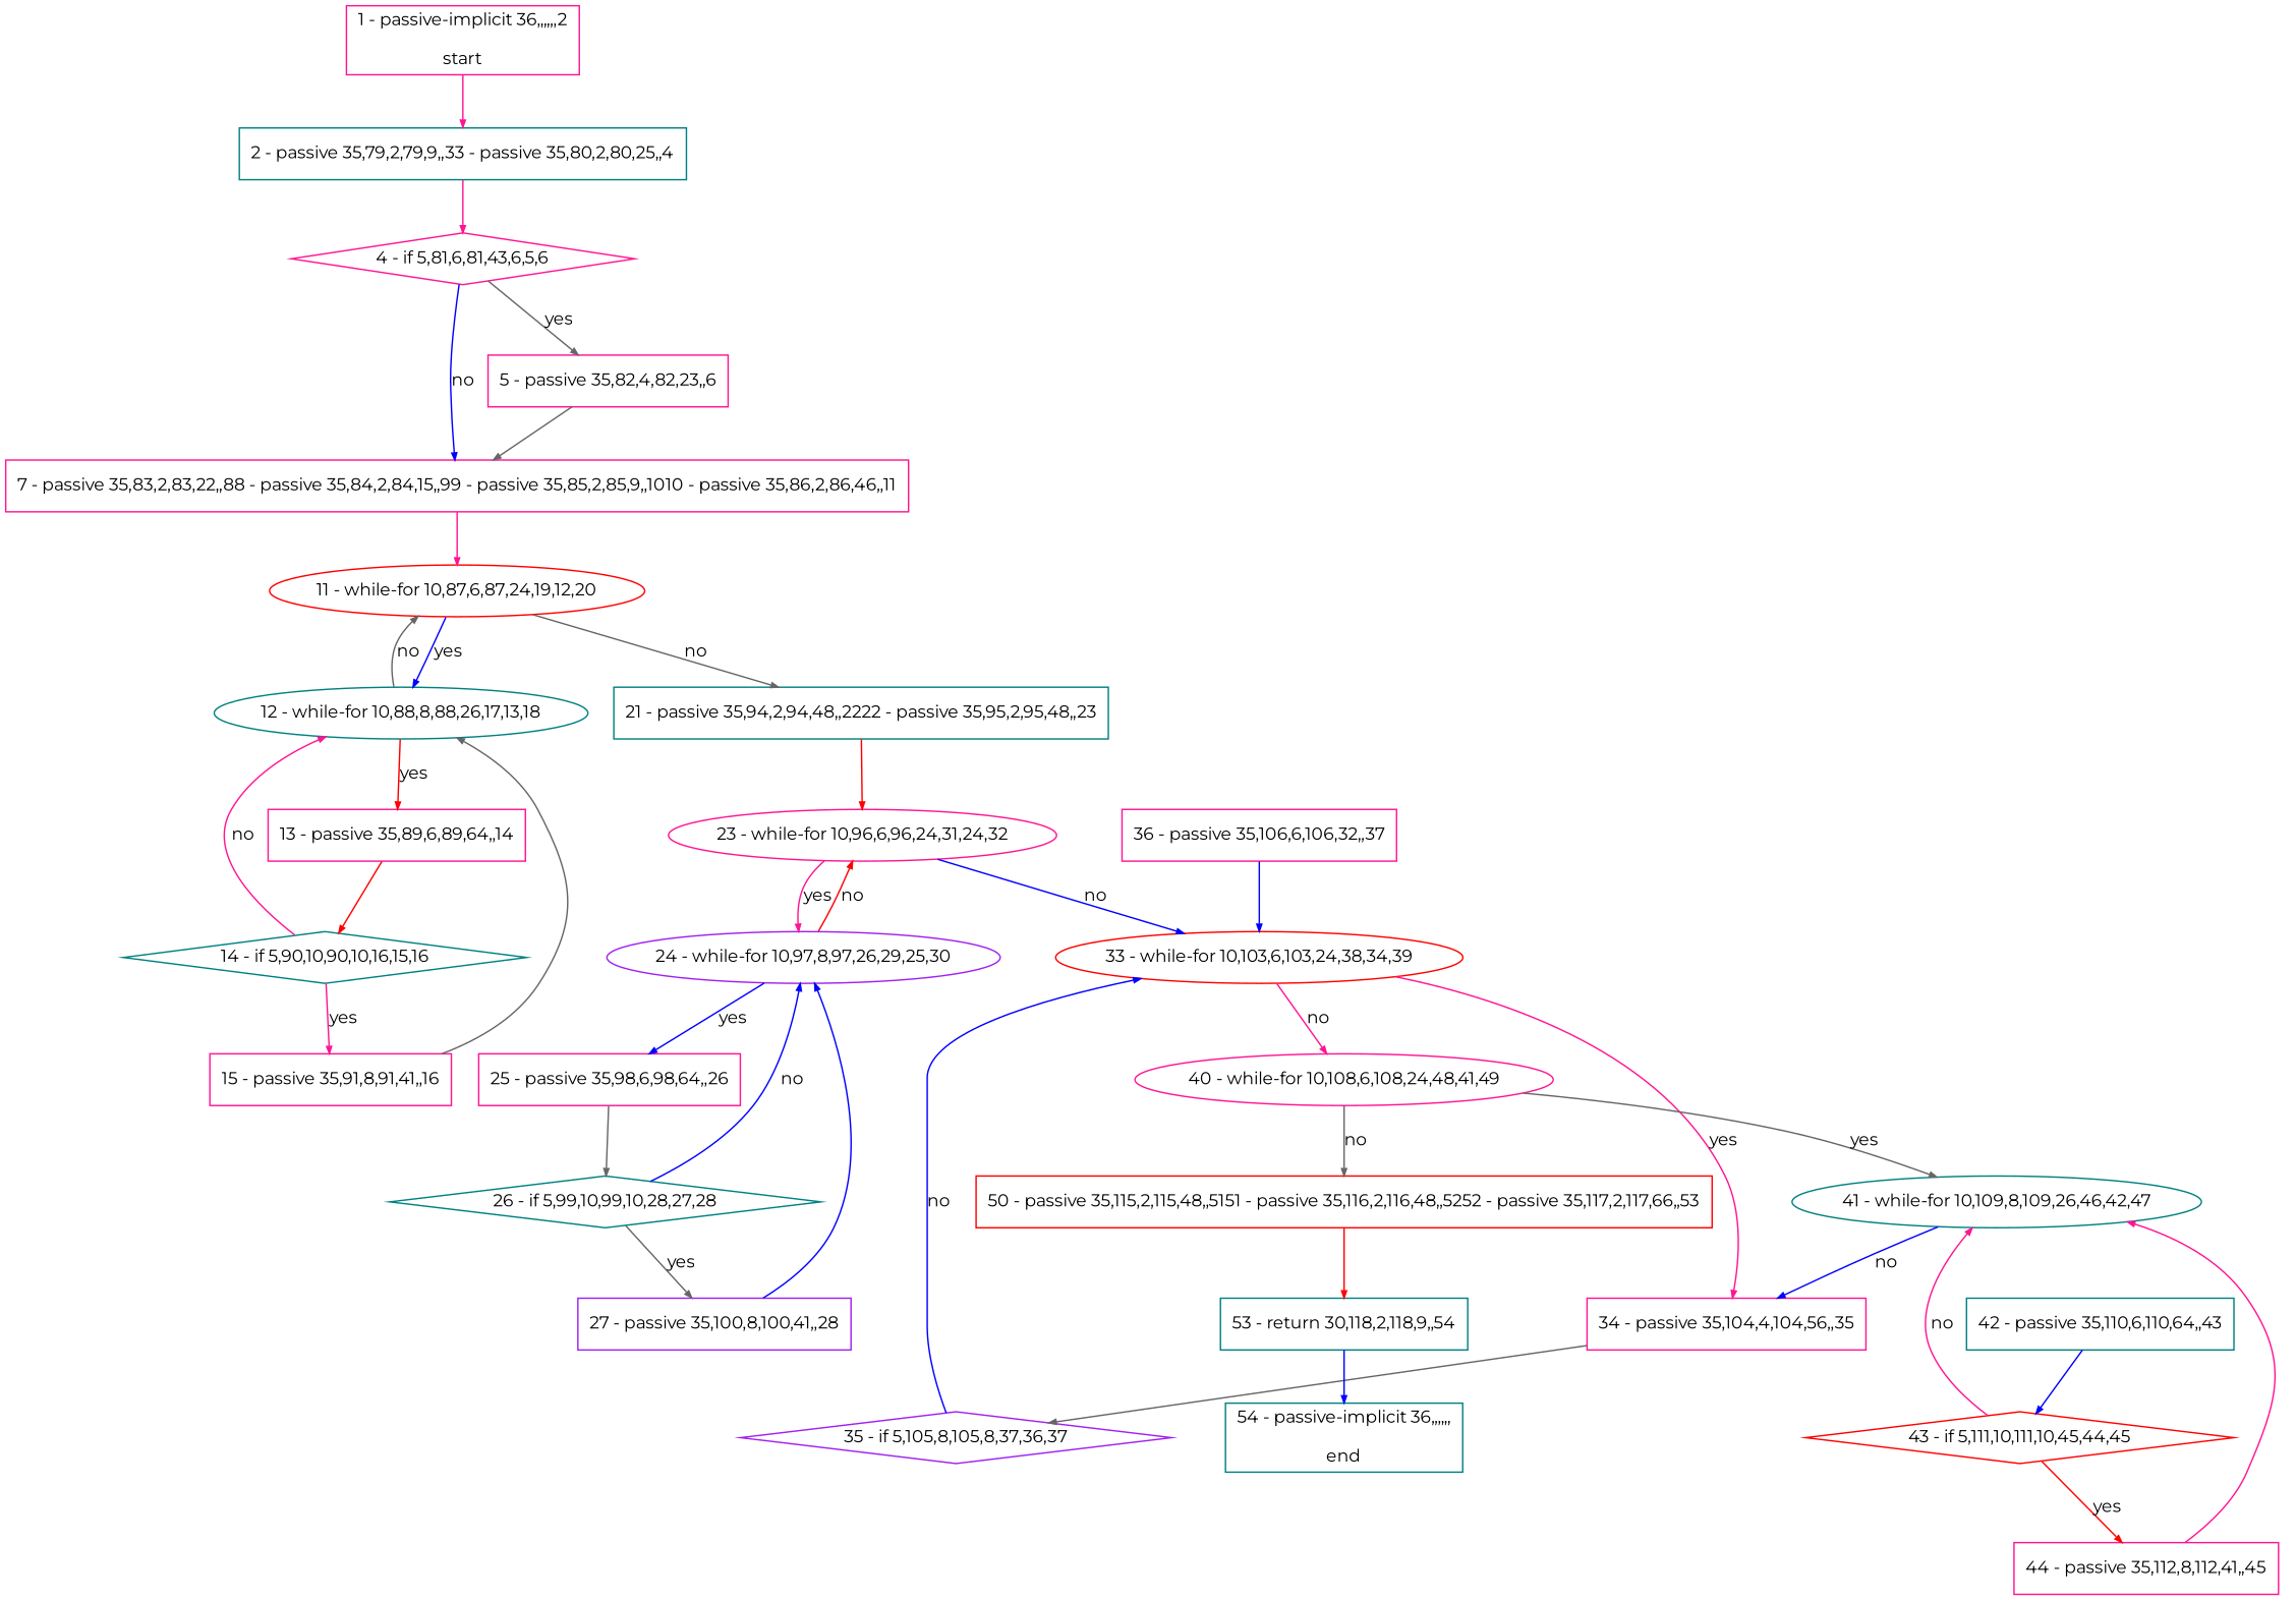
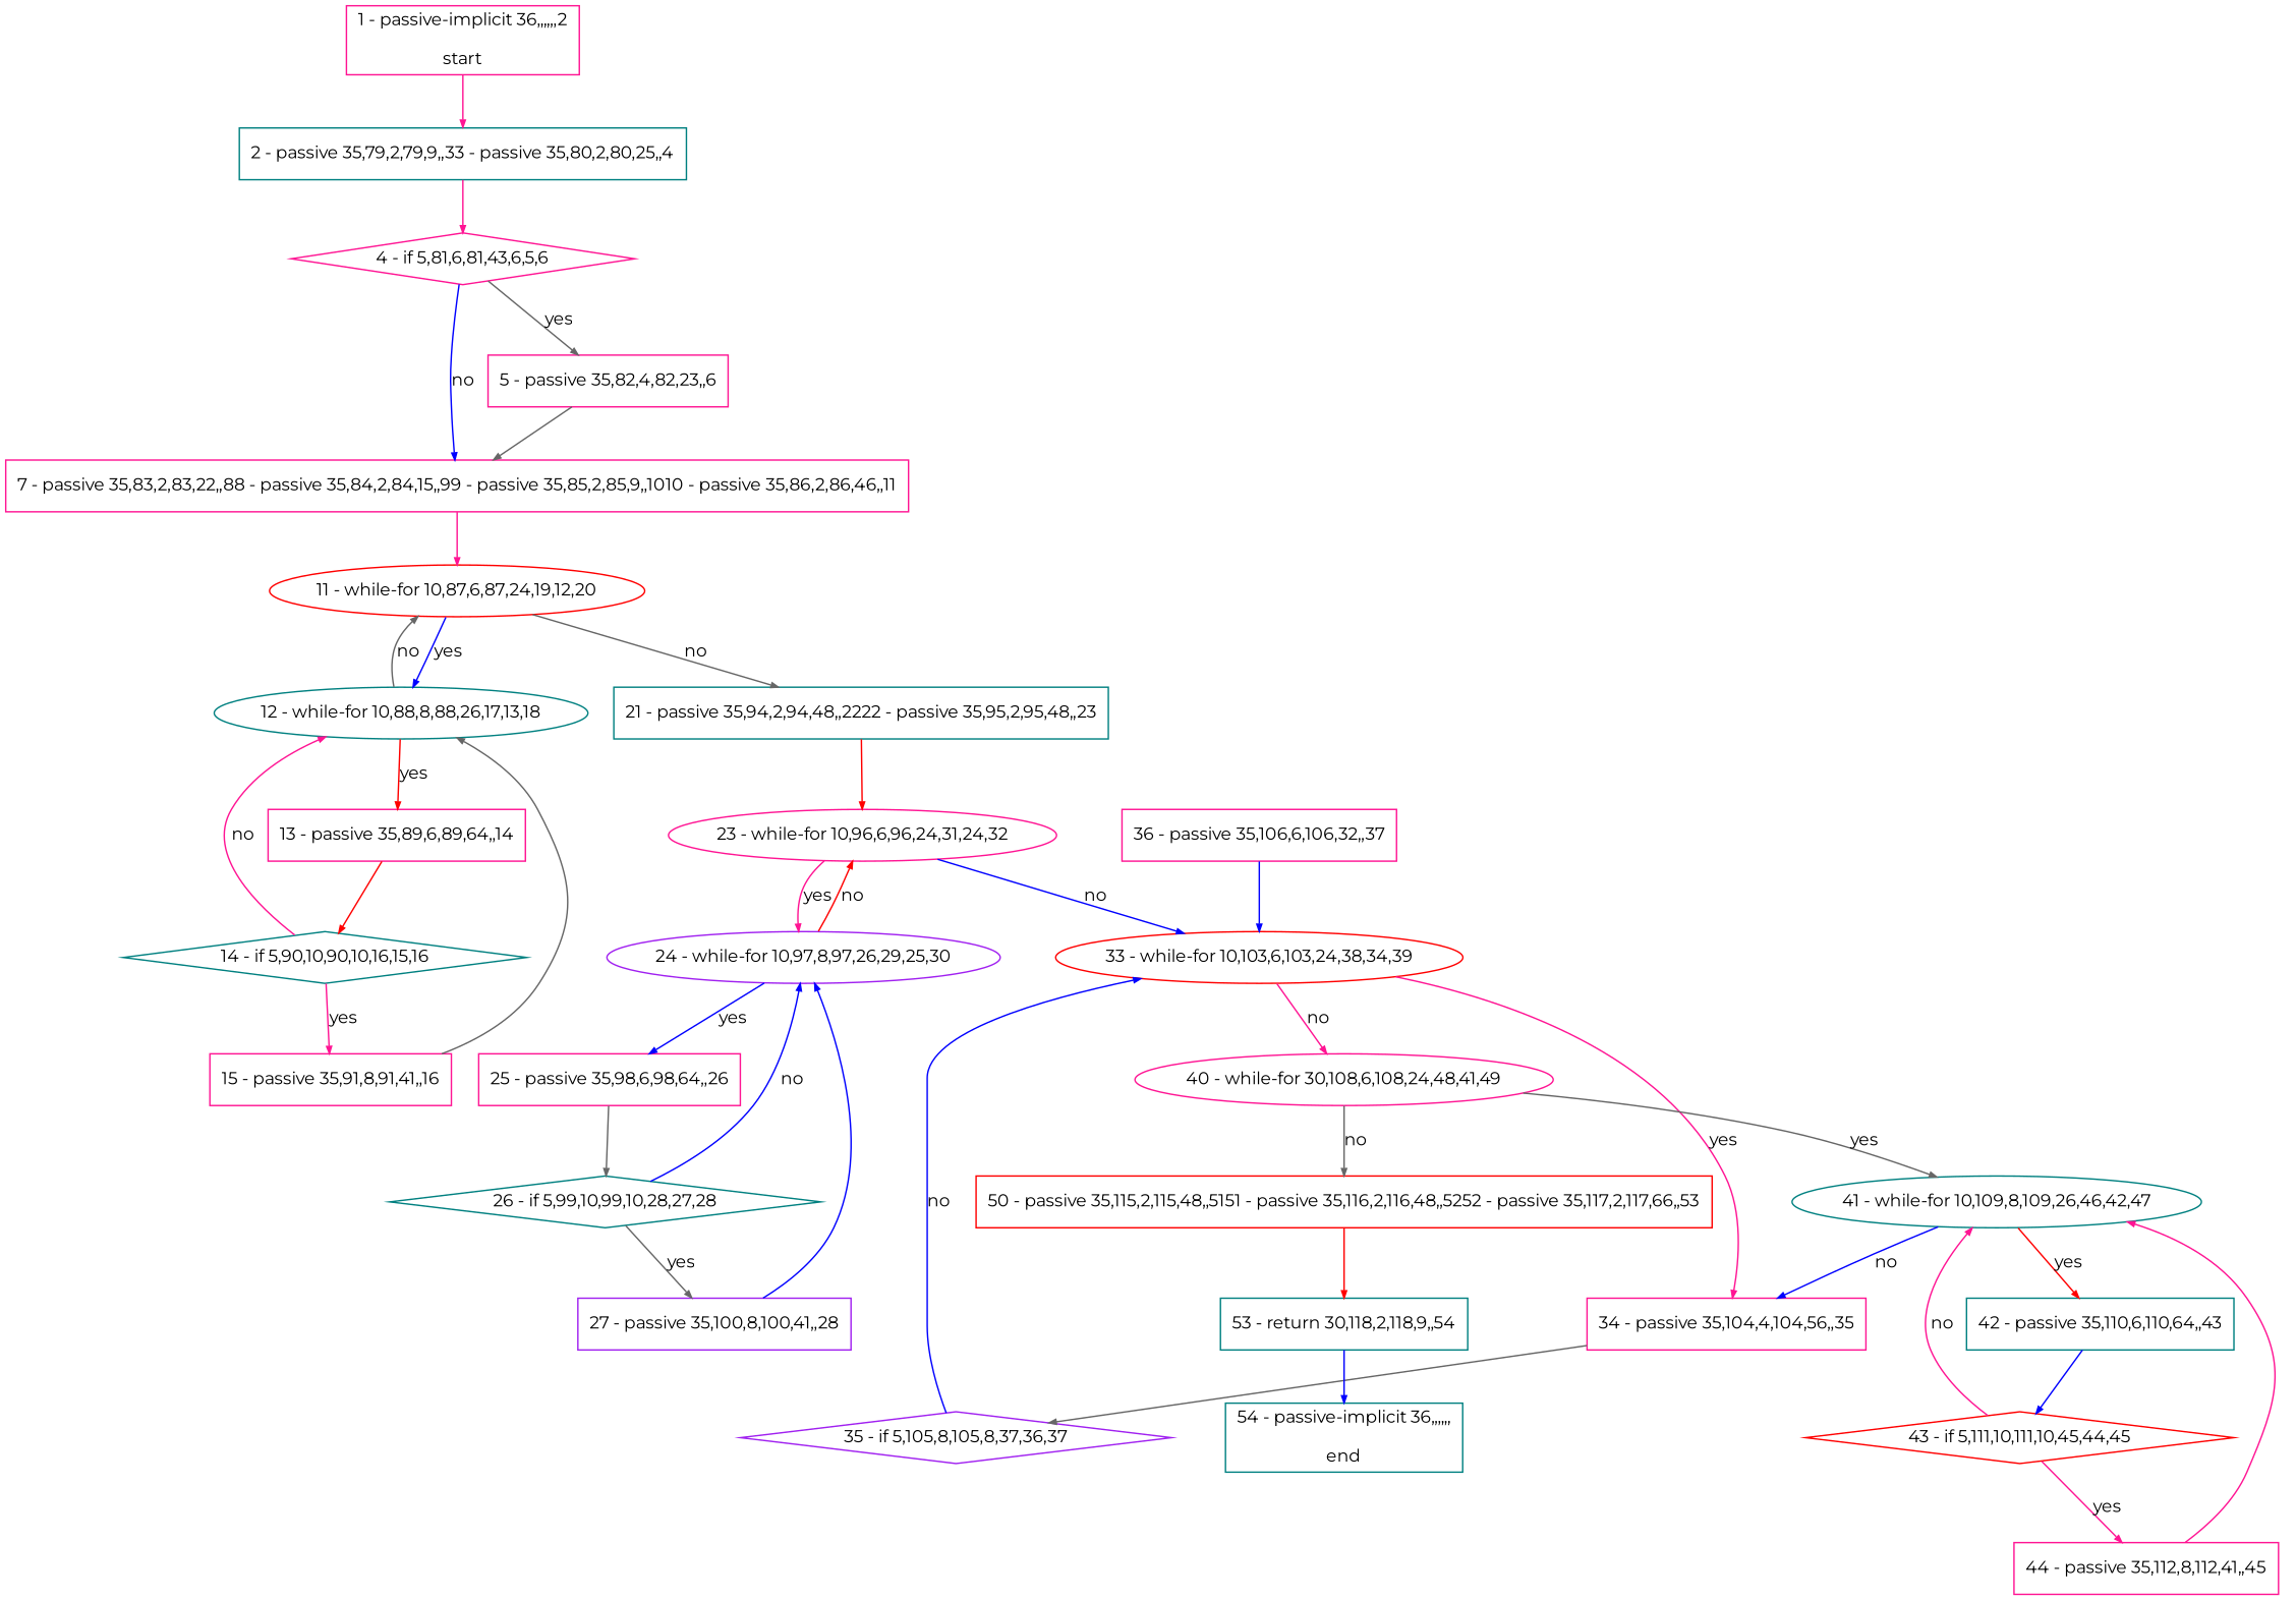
  digraph {
    bgcolor=white
    compound=true
    fillcolor="#FFFFCC"
    fontname=Montserrat
    fontsize=12
    pack=true
    packmode=clust
    style="rounded,filled"
    node [color=deeppink compound=true fillcolor="#ffffff" fixedsize=false fontname=Montserrat fontsize=12 node_initialized=no shape=box style=filled]
    edge [arrowhead=normal arrowsize=0.5 arrowtail=none color=deeppink compound=true dir=forward fontcolor=black fontname=Montserrat fontsize=12]
    n1 [color=teal label="2 - passive 35,79,2,79,9,,33 - passive 35,80,2,80,25,,4"]
    n2 [label="4 - if 5,81,6,81,43,6,5,6" shape=diamond]
    n3 [label="5 - passive 35,82,4,82,23,,6"]
    n4 [label="7 - passive 35,83,2,83,22,,88 - passive 35,84,2,84,15,,99 - passive 35,85,2,85,9,,1010 - passive 35,86,2,86,46,,11"]
    n5 [label="1 - passive-implicit 36,,,,,,2\n\nstart"]
    n6 [color=red label="11 - while-for 10,87,6,87,24,19,12,20" shape=oval]
    n7 [color=teal label="12 - while-for 10,88,8,88,26,17,13,18" shape=oval]
    n8 [color=teal label="21 - passive 35,94,2,94,48,,2222 - passive 35,95,2,95,48,,23"]
    n9 [label="13 - passive 35,89,6,89,64,,14"]
    n10 [label="23 - while-for 10,96,6,96,24,31,24,32" shape=oval]
    n11 [color=teal label="14 - if 5,90,10,90,10,16,15,16" shape=diamond]
    n12 [color=purple label="24 - while-for 10,97,8,97,26,29,25,30" shape=oval]
    n13 [color=red label="33 - while-for 10,103,6,103,24,38,34,39" shape=oval]
    n14 [label="15 - passive 35,91,8,91,41,,16"]
    n15 [label="25 - passive 35,98,6,98,64,,26"]
    n16 [label="34 - passive 35,104,4,104,56,,35"]
-   n17 [label="40 - while-for 10,108,6,108,24,48,41,49" shape=oval]
+   n17 [label="40 - while-for 30,108,6,108,24,48,41,49" shape=oval]
    n18 [color=teal label="26 - if 5,99,10,99,10,28,27,28" shape=diamond]
    n19 [color=purple label="35 - if 5,105,8,105,8,37,36,37" shape=diamond]
    n20 [color=teal label="41 - while-for 10,109,8,109,26,46,42,47" shape=oval]
    n21 [color=red label="50 - passive 35,115,2,115,48,,5151 - passive 35,116,2,116,48,,5252 - passive 35,117,2,117,66,,53"]
    n22 [color=purple label="27 - passive 35,100,8,100,41,,28"]
    n23 [color=teal label="42 - passive 35,110,6,110,64,,43"]
    n24 [color=teal label="53 - return 30,118,2,118,9,,54"]
    n25 [label="36 - passive 35,106,6,106,32,,37"]
    n26 [color=red label="43 - if 5,111,10,111,10,45,44,45" shape=diamond]
    n27 [color=teal label="54 - passive-implicit 36,,,,,,\n\nend"]
    n28 [label="44 - passive 35,112,8,112,41,,45"]
    n1 -> n2
    n2 -> n3 [color=gray40 label=yes]
    n2 -> n4 [color=blue label=no]
    n3 -> n4 [color=gray40]
    n4 -> n6
    n5 -> n1
    n6 -> n7 [color=blue label=yes]
    n6 -> n8 [color=gray40 label=no]
    n7 -> n6 [color=gray40 label=no]
    n7 -> n9 [color=red label=yes]
    n8 -> n10 [color=red]
    n9 -> n11 [color=red]
    n10 -> n12 [label=yes]
    n10 -> n13 [color=blue label=no]
    n11 -> n7 [label=no]
    n11 -> n14 [label=yes]
    n12 -> n10 [color=red label=no]
    n12 -> n15 [color=blue label=yes]
    n13 -> n16 [label=yes]
    n13 -> n17 [label=no]
    n14 -> n7 [color=gray40]
    n15 -> n18 [color=gray40]
    n16 -> n19 [color=gray40]
    n17 -> n20 [color=gray40 label=yes]
    n17 -> n21 [color=gray40 label=no]
    n18 -> n12 [color=blue label=no]
    n18 -> n22 [color=gray40 label=yes]
    n19 -> n13 [color=blue label=no]
    n20 -> n16 [color=blue label=no]
+   n20 -> n23 [color=red label=yes]
    n21 -> n24 [color=red]
    n22 -> n12 [color=blue]
    n23 -> n26 [color=blue]
    n24 -> n27 [color=blue]
    n25 -> n13 [color=blue]
    n26 -> n20 [label=no]
-   n26 -> n28 [color=red label=yes]
+   n26 -> n28 [label=yes]
    n28 -> n20
  }
